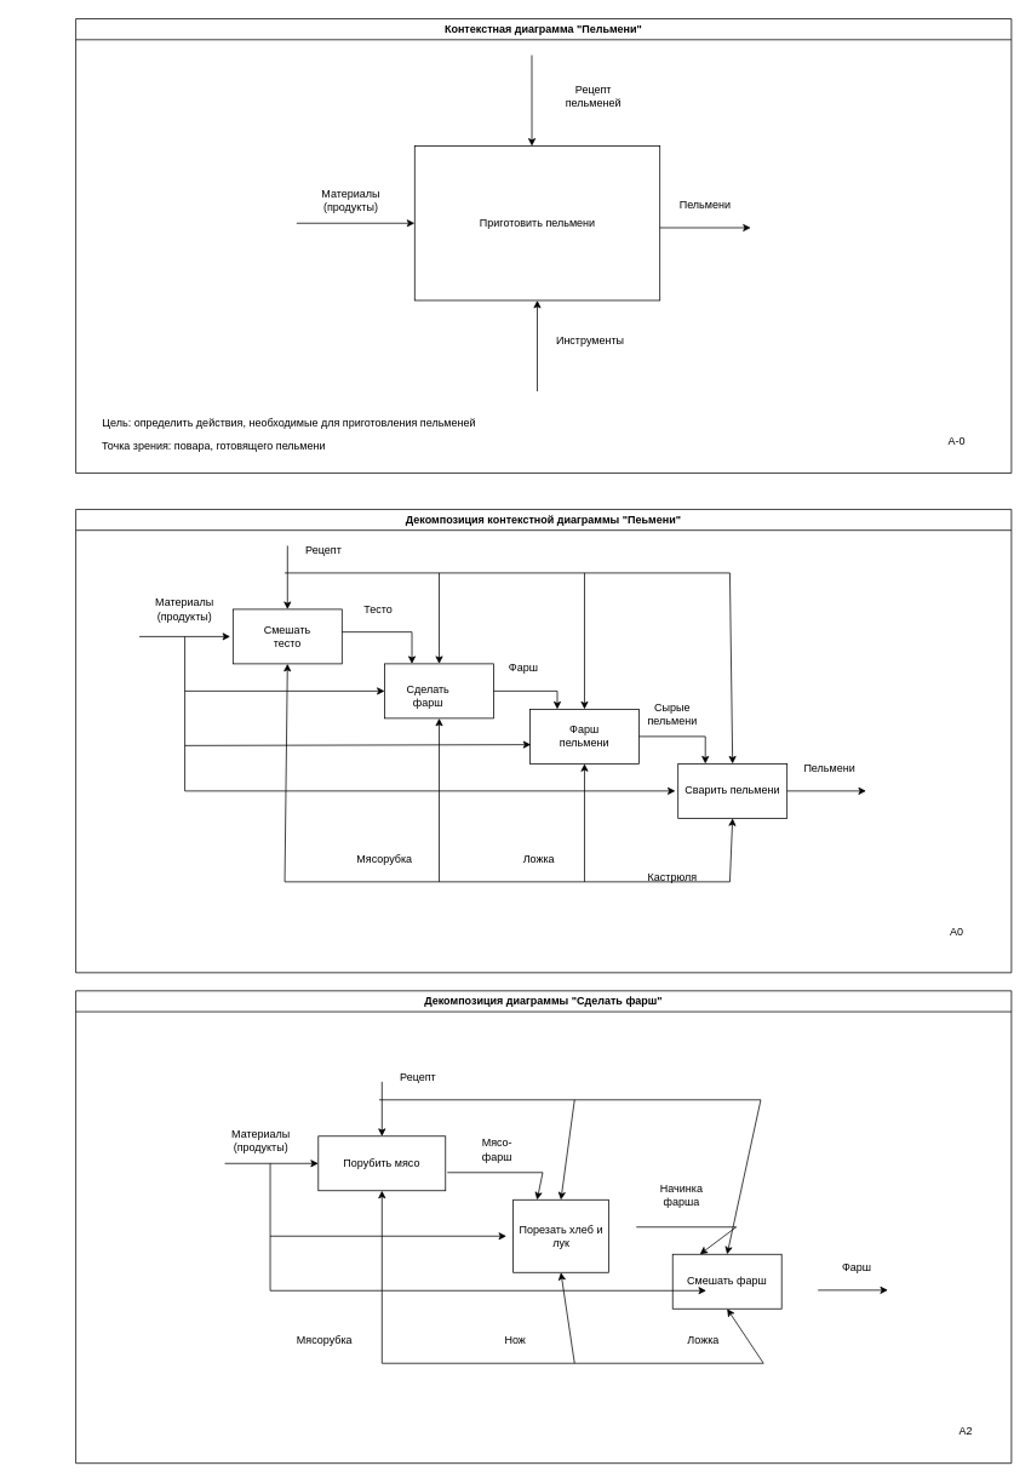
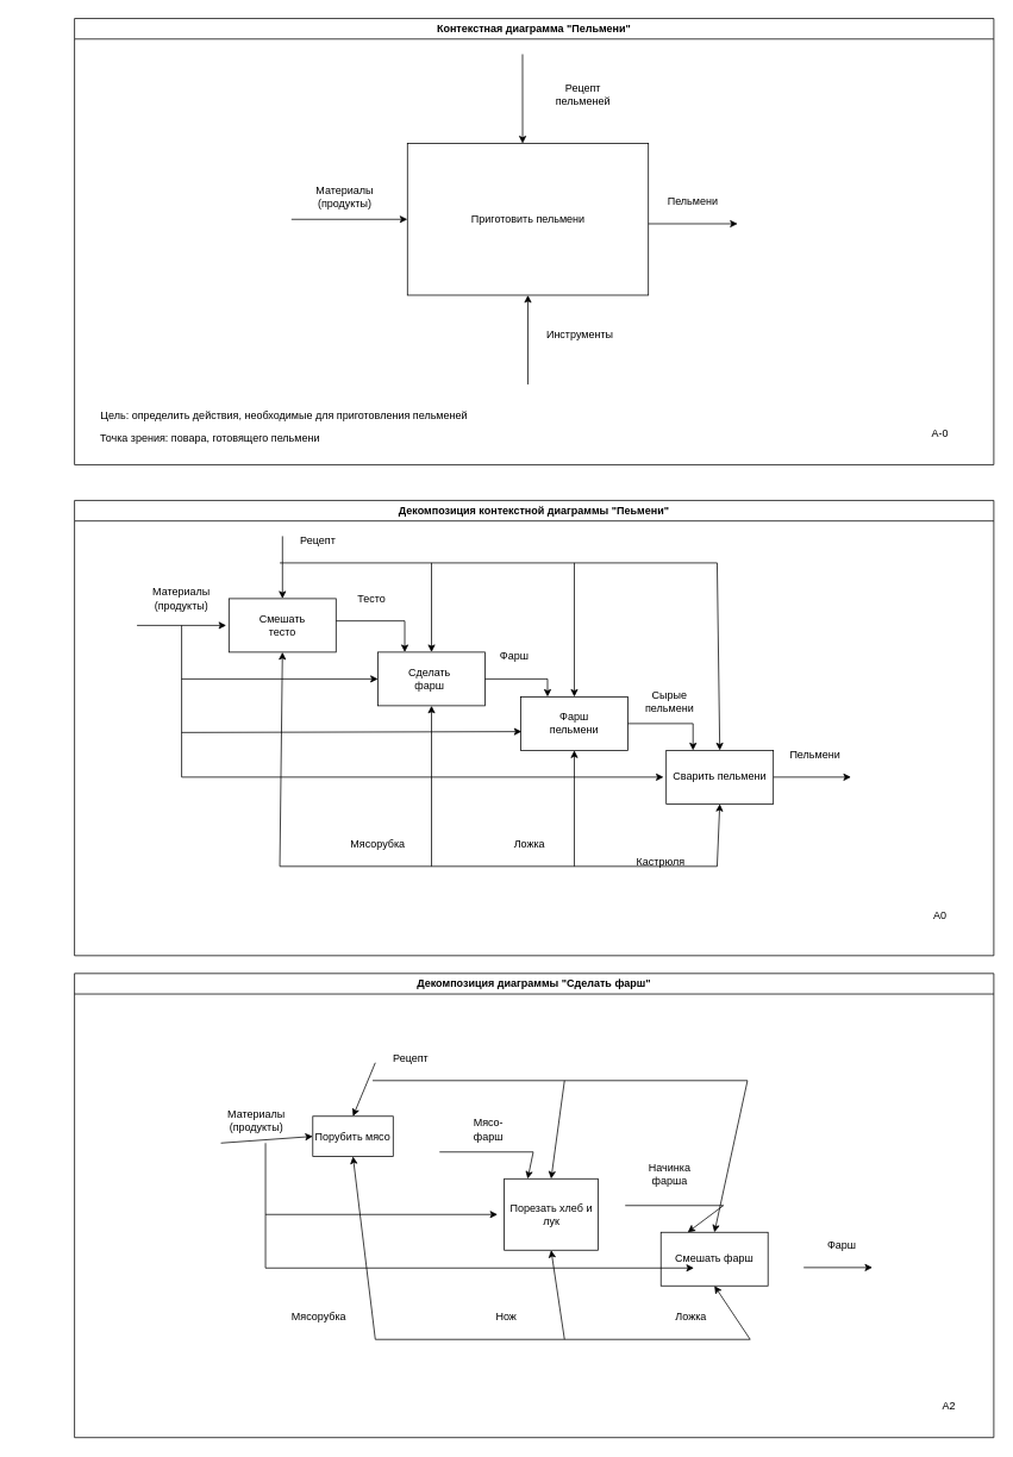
  <mxCell id="0" />
  <mxCell id="1" parent="0" />
  <mxCell id="2" value="" style="group" parent="1" vertex="1" connectable="0"><mxGeometry x="456" y="160" width="270" height="170" as="geometry" /></mxCell>
  <mxCell id="3" value="" style="rounded=0;whiteSpace=wrap;html=1;" parent="2" vertex="1"><mxGeometry width="270" height="170" as="geometry" /></mxCell>
  <mxCell id="4" value="Приготовить пельмени" style="text;html=1;strokeColor=none;fillColor=none;align=center;verticalAlign=middle;whiteSpace=wrap;rounded=0;" parent="2" vertex="1"><mxGeometry x="62.5" y="65" width="145" height="40" as="geometry" /></mxCell>
  <mxCell id="5" value="" style="endArrow=classic;html=1;rounded=0;entryX=0.478;entryY=0;entryDx=0;entryDy=0;entryPerimeter=0;" parent="1" target="3" edge="1"><mxGeometry width="50" height="50" relative="1" as="geometry"><mxPoint x="585" y="60" as="sourcePoint" /><mxPoint x="606" y="60" as="targetPoint" /></mxGeometry></mxCell>
  <mxCell id="6" value="" style="endArrow=classic;html=1;rounded=0;entryX=0;entryY=0.5;entryDx=0;entryDy=0;" parent="1" target="3" edge="1"><mxGeometry width="50" height="50" relative="1" as="geometry"><mxPoint x="326" y="245" as="sourcePoint" /><mxPoint x="386" y="210" as="targetPoint" /></mxGeometry></mxCell>
  <mxCell id="7" value="" style="endArrow=classic;html=1;rounded=0;" parent="1" edge="1"><mxGeometry width="50" height="50" relative="1" as="geometry"><mxPoint x="726" y="250" as="sourcePoint" /><mxPoint x="826" y="250" as="targetPoint" /></mxGeometry></mxCell>
  <mxCell id="8" value="" style="endArrow=classic;html=1;rounded=0;entryX=0.5;entryY=1;entryDx=0;entryDy=0;" parent="1" target="3" edge="1"><mxGeometry width="50" height="50" relative="1" as="geometry"><mxPoint x="591" y="430" as="sourcePoint" /><mxPoint x="616" y="350" as="targetPoint" /></mxGeometry></mxCell>
  <mxCell id="9" value="Материалы (продукты)" style="text;html=1;strokeColor=none;fillColor=none;align=center;verticalAlign=middle;whiteSpace=wrap;rounded=0;" parent="1" vertex="1"><mxGeometry x="326" y="200" width="120" height="40" as="geometry" /></mxCell>
  <mxCell id="10" value="Инструменты" style="text;html=1;strokeColor=none;fillColor=none;align=center;verticalAlign=middle;whiteSpace=wrap;rounded=0;" parent="1" vertex="1"><mxGeometry x="606" y="360" width="87" height="30" as="geometry" /></mxCell>
  <mxCell id="11" value="Пельмени" style="text;html=1;strokeColor=none;fillColor=none;align=center;verticalAlign=middle;whiteSpace=wrap;rounded=0;" parent="1" vertex="1"><mxGeometry x="746" y="210" width="60" height="30" as="geometry" /></mxCell>
  <mxCell id="12" value="Контекстная диаграмма &quot;Пельмени&quot;" style="swimlane;whiteSpace=wrap;html=1;" parent="1" vertex="1"><mxGeometry x="83" y="20" width="1030" height="500" as="geometry" /></mxCell>
  <mxCell id="13" value="Цель: определить действия, необходимые для приготовления пельменей" style="text;html=1;strokeColor=none;fillColor=none;align=center;verticalAlign=middle;whiteSpace=wrap;rounded=0;" parent="12" vertex="1"><mxGeometry x="-10" y="430" width="490" height="30" as="geometry" /></mxCell>
  <mxCell id="14" value="Точка зрения: повара, готовящего пельмени" style="text;html=1;strokeColor=none;fillColor=none;align=center;verticalAlign=middle;whiteSpace=wrap;rounded=0;" parent="12" vertex="1"><mxGeometry x="-63" y="450" width="430" height="40" as="geometry" /></mxCell>
  <mxCell id="15" value="А-0" style="text;html=1;strokeColor=none;fillColor=none;align=center;verticalAlign=middle;whiteSpace=wrap;rounded=0;" parent="12" vertex="1"><mxGeometry x="940" y="450" width="60" height="30" as="geometry" /></mxCell>
  <mxCell id="16" value="Рецепт пельменей" style="text;html=1;strokeColor=none;fillColor=none;align=center;verticalAlign=middle;whiteSpace=wrap;rounded=0;" parent="12" vertex="1"><mxGeometry x="540" y="70" width="60" height="30" as="geometry" /></mxCell>
  <mxCell id="17" value="" style="group" parent="1" vertex="1" connectable="0"><mxGeometry x="256" y="670" width="120" height="60" as="geometry" /></mxCell>
  <mxCell id="18" value="" style="rounded=0;whiteSpace=wrap;html=1;" parent="17" vertex="1"><mxGeometry width="120" height="60" as="geometry" /></mxCell>
  <mxCell id="19" value="Смешать тесто" style="text;html=1;strokeColor=none;fillColor=none;align=center;verticalAlign=middle;whiteSpace=wrap;rounded=0;" parent="17" vertex="1"><mxGeometry x="30" y="15" width="60" height="30" as="geometry" /></mxCell>
  <mxCell id="20" value="" style="group" parent="1" vertex="1" connectable="0"><mxGeometry x="423" y="730" width="120" height="60" as="geometry" /></mxCell>
  <mxCell id="21" value="" style="rounded=0;whiteSpace=wrap;html=1;" parent="20" vertex="1"><mxGeometry width="120" height="60" as="geometry" /></mxCell>
- <mxCell id="22" value="Сделать фарш" style="text;html=1;strokeColor=none;fillColor=none;align=center;verticalAlign=middle;whiteSpace=wrap;rounded=0;" parent="20" vertex="1"><mxGeometry x="18" y="20" width="60" height="30" as="geometry" /></mxCell>
+ <mxCell id="22" value="Сделать фарш" style="text;html=1;strokeColor=none;fillColor=none;align=center;verticalAlign=middle;whiteSpace=wrap;rounded=0;" parent="20" vertex="1"><mxGeometry x="28" y="15" width="60" height="30" as="geometry" /></mxCell>
  <mxCell id="23" value="" style="group" parent="1" vertex="1" connectable="0"><mxGeometry x="583" y="780" width="120" height="60" as="geometry" /></mxCell>
  <mxCell id="24" value="" style="rounded=0;whiteSpace=wrap;html=1;" parent="23" vertex="1"><mxGeometry width="120" height="60" as="geometry" /></mxCell>
  <mxCell id="25" value="Фарш пельмени" style="text;html=1;strokeColor=none;fillColor=none;align=center;verticalAlign=middle;whiteSpace=wrap;rounded=0;" parent="23" vertex="1"><mxGeometry x="30" y="15" width="60" height="30" as="geometry" /></mxCell>
  <mxCell id="26" value="Сварить пельмени" style="rounded=0;whiteSpace=wrap;html=1;" parent="1" vertex="1"><mxGeometry x="746" y="840" width="120" height="60" as="geometry" /></mxCell>
  <mxCell id="27" value="" style="endArrow=classic;html=1;rounded=0;" parent="1" edge="1"><mxGeometry width="50" height="50" relative="1" as="geometry"><mxPoint x="153" y="700" as="sourcePoint" /><mxPoint x="253" y="700" as="targetPoint" /></mxGeometry></mxCell>
  <mxCell id="28" value="Материалы (продукты)" style="text;html=1;strokeColor=none;fillColor=none;align=center;verticalAlign=middle;whiteSpace=wrap;rounded=0;" parent="1" vertex="1"><mxGeometry x="143" y="650" width="120" height="40" as="geometry" /></mxCell>
  <mxCell id="29" value="" style="endArrow=classic;html=1;rounded=0;entryX=0.5;entryY=1;entryDx=0;entryDy=0;" parent="1" target="18" edge="1"><mxGeometry width="50" height="50" relative="1" as="geometry"><mxPoint x="803" y="970" as="sourcePoint" /><mxPoint x="333" y="840" as="targetPoint" /><Array as="points"><mxPoint x="313" y="970" /></Array></mxGeometry></mxCell>
  <mxCell id="30" value="Рецепт" style="text;html=1;strokeColor=none;fillColor=none;align=center;verticalAlign=middle;whiteSpace=wrap;rounded=0;" parent="1" vertex="1"><mxGeometry x="326" y="590" width="60" height="30" as="geometry" /></mxCell>
  <mxCell id="31" value="" style="endArrow=classic;html=1;rounded=0;entryX=0.5;entryY=0;entryDx=0;entryDy=0;" parent="1" target="18" edge="1"><mxGeometry width="50" height="50" relative="1" as="geometry"><mxPoint x="316" y="600" as="sourcePoint" /><mxPoint x="333" y="580" as="targetPoint" /></mxGeometry></mxCell>
  <mxCell id="32" value="" style="endArrow=classic;html=1;rounded=0;" parent="1" edge="1"><mxGeometry width="50" height="50" relative="1" as="geometry"><mxPoint x="483" y="970" as="sourcePoint" /><mxPoint x="483" y="790" as="targetPoint" /></mxGeometry></mxCell>
  <mxCell id="33" value="" style="endArrow=classic;html=1;rounded=0;" parent="1" edge="1"><mxGeometry width="50" height="50" relative="1" as="geometry"><mxPoint x="643" y="970" as="sourcePoint" /><mxPoint x="643" y="840" as="targetPoint" /></mxGeometry></mxCell>
  <mxCell id="34" value="" style="endArrow=classic;html=1;rounded=0;entryX=0.5;entryY=1;entryDx=0;entryDy=0;" parent="1" target="26" edge="1"><mxGeometry width="50" height="50" relative="1" as="geometry"><mxPoint x="803" y="970" as="sourcePoint" /><mxPoint x="843" y="930" as="targetPoint" /></mxGeometry></mxCell>
  <mxCell id="35" value="" style="endArrow=classic;html=1;rounded=0;entryX=0.5;entryY=0;entryDx=0;entryDy=0;" parent="1" target="26" edge="1"><mxGeometry width="50" height="50" relative="1" as="geometry"><mxPoint x="313" y="630" as="sourcePoint" /><mxPoint x="843" y="630" as="targetPoint" /><Array as="points"><mxPoint x="803" y="630" /></Array></mxGeometry></mxCell>
  <mxCell id="36" value="" style="endArrow=classic;html=1;rounded=0;entryX=0.5;entryY=0;entryDx=0;entryDy=0;" parent="1" target="21" edge="1"><mxGeometry width="50" height="50" relative="1" as="geometry"><mxPoint x="483" y="630" as="sourcePoint" /><mxPoint x="613" y="710" as="targetPoint" /></mxGeometry></mxCell>
  <mxCell id="37" value="" style="endArrow=classic;html=1;rounded=0;entryX=0.5;entryY=0;entryDx=0;entryDy=0;" parent="1" target="24" edge="1"><mxGeometry width="50" height="50" relative="1" as="geometry"><mxPoint x="643" y="630" as="sourcePoint" /><mxPoint x="703" y="740" as="targetPoint" /></mxGeometry></mxCell>
  <mxCell id="38" value="" style="endArrow=classic;html=1;rounded=0;" parent="1" edge="1"><mxGeometry width="50" height="50" relative="1" as="geometry"><mxPoint x="203" y="700" as="sourcePoint" /><mxPoint x="743" y="870" as="targetPoint" /><Array as="points"><mxPoint x="203" y="870" /></Array></mxGeometry></mxCell>
  <mxCell id="39" value="" style="endArrow=classic;html=1;rounded=0;entryX=0;entryY=0.5;entryDx=0;entryDy=0;" parent="1" target="21" edge="1"><mxGeometry width="50" height="50" relative="1" as="geometry"><mxPoint x="203" y="760" as="sourcePoint" /><mxPoint x="253" y="720" as="targetPoint" /></mxGeometry></mxCell>
  <mxCell id="40" value="" style="endArrow=classic;html=1;rounded=0;entryX=0.008;entryY=0.65;entryDx=0;entryDy=0;entryPerimeter=0;" parent="1" target="24" edge="1"><mxGeometry width="50" height="50" relative="1" as="geometry"><mxPoint x="203" y="820" as="sourcePoint" /><mxPoint x="253" y="785" as="targetPoint" /></mxGeometry></mxCell>
  <mxCell id="41" value="" style="endArrow=classic;html=1;rounded=0;" parent="1" edge="1"><mxGeometry width="50" height="50" relative="1" as="geometry"><mxPoint x="866" y="870" as="sourcePoint" /><mxPoint x="953" y="870" as="targetPoint" /></mxGeometry></mxCell>
  <mxCell id="42" value="Пельмени" style="text;html=1;strokeColor=none;fillColor=none;align=center;verticalAlign=middle;whiteSpace=wrap;rounded=0;" parent="1" vertex="1"><mxGeometry x="883" y="830" width="60" height="30" as="geometry" /></mxCell>
  <mxCell id="43" value="" style="endArrow=classic;html=1;rounded=0;entryX=0.25;entryY=0;entryDx=0;entryDy=0;" parent="1" target="21" edge="1"><mxGeometry width="50" height="50" relative="1" as="geometry"><mxPoint x="376" y="695" as="sourcePoint" /><mxPoint x="426" y="645" as="targetPoint" /><Array as="points"><mxPoint x="453" y="695" /></Array></mxGeometry></mxCell>
  <mxCell id="44" value="Тесто" style="text;html=1;strokeColor=none;fillColor=none;align=center;verticalAlign=middle;whiteSpace=wrap;rounded=0;" parent="1" vertex="1"><mxGeometry x="386" y="655" width="60" height="30" as="geometry" /></mxCell>
  <mxCell id="45" value="" style="endArrow=classic;html=1;rounded=0;entryX=0.25;entryY=0;entryDx=0;entryDy=0;exitX=1;exitY=0.5;exitDx=0;exitDy=0;" parent="1" source="21" target="24" edge="1"><mxGeometry width="50" height="50" relative="1" as="geometry"><mxPoint x="513" y="730" as="sourcePoint" /><mxPoint x="563" y="680" as="targetPoint" /><Array as="points"><mxPoint x="613" y="760" /></Array></mxGeometry></mxCell>
  <mxCell id="46" value="Фарш" style="text;html=1;strokeColor=none;fillColor=none;align=center;verticalAlign=middle;whiteSpace=wrap;rounded=0;" parent="1" vertex="1"><mxGeometry x="546" y="720" width="60" height="30" as="geometry" /></mxCell>
- <mxCell id="47" value="Сырые пельмени" style="text;html=1;strokeColor=none;fillColor=none;align=center;verticalAlign=middle;whiteSpace=wrap;rounded=0;" parent="1" vertex="1"><mxGeometry x="710" y="770" width="60" height="30" as="geometry" /></mxCell>
+ <mxCell id="47" value="Сырые пельмени" style="text;html=1;strokeColor=none;fillColor=none;align=center;verticalAlign=middle;whiteSpace=wrap;rounded=0;" parent="1" vertex="1"><mxGeometry x="720" y="770" width="60" height="30" as="geometry" /></mxCell>
  <mxCell id="48" value="" style="endArrow=classic;html=1;rounded=0;entryX=0.25;entryY=0;entryDx=0;entryDy=0;exitX=1;exitY=0.5;exitDx=0;exitDy=0;" parent="1" source="24" target="26" edge="1"><mxGeometry width="50" height="50" relative="1" as="geometry"><mxPoint x="703" y="820" as="sourcePoint" /><mxPoint x="753" y="770" as="targetPoint" /><Array as="points"><mxPoint x="776" y="810" /></Array></mxGeometry></mxCell>
  <mxCell id="49" value="Декомпозиция контекстной диаграммы &quot;Пеьмени&quot;" style="swimlane;whiteSpace=wrap;html=1;" parent="1" vertex="1"><mxGeometry x="83" y="560" width="1030" height="510" as="geometry" /></mxCell>
  <mxCell id="50" value="А0" style="text;html=1;strokeColor=none;fillColor=none;align=center;verticalAlign=middle;whiteSpace=wrap;rounded=0;" parent="49" vertex="1"><mxGeometry x="940" y="450" width="60" height="30" as="geometry" /></mxCell>
  <mxCell id="51" value="Мясорубка" style="text;html=1;strokeColor=none;fillColor=none;align=center;verticalAlign=middle;whiteSpace=wrap;rounded=0;" parent="49" vertex="1"><mxGeometry x="310" y="370" width="60" height="30" as="geometry" /></mxCell>
  <mxCell id="52" value="Ложка" style="text;html=1;strokeColor=none;fillColor=none;align=center;verticalAlign=middle;whiteSpace=wrap;rounded=0;" parent="49" vertex="1"><mxGeometry x="480" y="370" width="60" height="30" as="geometry" /></mxCell>
  <mxCell id="53" value="Кастрюля" style="text;html=1;strokeColor=none;fillColor=none;align=center;verticalAlign=middle;whiteSpace=wrap;rounded=0;" parent="49" vertex="1"><mxGeometry x="627" y="390" width="60" height="30" as="geometry" /></mxCell>
  <mxCell id="54" value="Декомпозиция диаграммы &quot;Сделать фарш&quot;" style="swimlane;whiteSpace=wrap;html=1;" parent="1" vertex="1"><mxGeometry x="83" y="1090" width="1030" height="520" as="geometry" /></mxCell>
- <mxCell id="55" value="Порубить мясо" style="rounded=0;whiteSpace=wrap;html=1;" parent="54" vertex="1"><mxGeometry x="267" y="160" width="140" height="60" as="geometry" /></mxCell>
+ <mxCell id="55" value="Порубить мясо" style="rounded=0;whiteSpace=wrap;html=1;" parent="54" vertex="1"><mxGeometry x="267" y="160" width="90" height="45" as="geometry" /></mxCell>
  <mxCell id="56" value="Порезать хлеб и лук" style="rounded=0;whiteSpace=wrap;html=1;" parent="54" vertex="1"><mxGeometry x="481.5" y="230" width="105" height="80" as="geometry" /></mxCell>
  <mxCell id="57" value="Смешать фарш" style="rounded=0;whiteSpace=wrap;html=1;" parent="54" vertex="1"><mxGeometry x="657" y="290" width="120" height="60" as="geometry" /></mxCell>
  <mxCell id="58" value="" style="endArrow=classic;html=1;rounded=0;" parent="54" edge="1"><mxGeometry width="50" height="50" relative="1" as="geometry"><mxPoint x="817" y="329.5" as="sourcePoint" /><mxPoint x="894" y="329.5" as="targetPoint" /></mxGeometry></mxCell>
  <mxCell id="59" value="Фарш" style="text;html=1;strokeColor=none;fillColor=none;align=center;verticalAlign=middle;whiteSpace=wrap;rounded=0;" parent="54" vertex="1"><mxGeometry x="830" y="290" width="60" height="30" as="geometry" /></mxCell>
  <mxCell id="60" value="" style="endArrow=classic;html=1;rounded=0;entryX=0.5;entryY=0;entryDx=0;entryDy=0;" parent="54" target="55" edge="1"><mxGeometry width="50" height="50" relative="1" as="geometry"><mxPoint x="337" y="100" as="sourcePoint" /><mxPoint x="377" y="48" as="targetPoint" /></mxGeometry></mxCell>
  <mxCell id="61" value="" style="endArrow=classic;html=1;rounded=0;entryX=0;entryY=0.5;entryDx=0;entryDy=0;" parent="54" target="55" edge="1"><mxGeometry width="50" height="50" relative="1" as="geometry"><mxPoint x="164" y="190" as="sourcePoint" /><mxPoint x="224" y="165" as="targetPoint" /></mxGeometry></mxCell>
  <mxCell id="62" value="Материалы (продукты)" style="text;html=1;strokeColor=none;fillColor=none;align=center;verticalAlign=middle;whiteSpace=wrap;rounded=0;" parent="54" vertex="1"><mxGeometry x="174" y="150" width="60" height="30" as="geometry" /></mxCell>
  <mxCell id="63" value="" style="endArrow=classic;html=1;rounded=0;entryX=0.5;entryY=1;entryDx=0;entryDy=0;" parent="54" target="55" edge="1"><mxGeometry width="50" height="50" relative="1" as="geometry"><mxPoint x="337" y="410" as="sourcePoint" /><mxPoint x="347" y="320" as="targetPoint" /></mxGeometry></mxCell>
  <mxCell id="64" value="" style="endArrow=classic;html=1;rounded=0;entryX=0.5;entryY=0;entryDx=0;entryDy=0;" parent="54" target="57" edge="1"><mxGeometry width="50" height="50" relative="1" as="geometry"><mxPoint x="334" y="120" as="sourcePoint" /><mxPoint x="564" y="60" as="targetPoint" /><Array as="points"><mxPoint x="754" y="120" /></Array></mxGeometry></mxCell>
  <mxCell id="65" value="" style="endArrow=classic;html=1;rounded=0;entryX=0.5;entryY=0;entryDx=0;entryDy=0;" parent="54" target="56" edge="1"><mxGeometry width="50" height="50" relative="1" as="geometry"><mxPoint x="549" y="120" as="sourcePoint" /><mxPoint x="564" y="150" as="targetPoint" /></mxGeometry></mxCell>
  <mxCell id="66" value="" style="endArrow=classic;html=1;rounded=0;entryX=0.5;entryY=1;entryDx=0;entryDy=0;" parent="54" target="57" edge="1"><mxGeometry width="50" height="50" relative="1" as="geometry"><mxPoint x="337" y="410" as="sourcePoint" /><mxPoint x="387" y="360" as="targetPoint" /><Array as="points"><mxPoint x="757" y="410" /></Array></mxGeometry></mxCell>
  <mxCell id="67" value="" style="endArrow=classic;html=1;rounded=0;" parent="54" edge="1"><mxGeometry width="50" height="50" relative="1" as="geometry"><mxPoint x="214" y="190" as="sourcePoint" /><mxPoint x="694" y="330" as="targetPoint" /><Array as="points"><mxPoint x="214" y="330" /></Array></mxGeometry></mxCell>
  <mxCell id="68" value="" style="endArrow=classic;html=1;rounded=0;entryX=0.25;entryY=0;entryDx=0;entryDy=0;" parent="54" target="56" edge="1"><mxGeometry width="50" height="50" relative="1" as="geometry"><mxPoint x="409" y="200" as="sourcePoint" /><mxPoint x="459" y="150" as="targetPoint" /><Array as="points"><mxPoint x="514" y="200" /></Array></mxGeometry></mxCell>
  <mxCell id="69" value="Мясо-фарш" style="text;html=1;strokeColor=none;fillColor=none;align=center;verticalAlign=middle;whiteSpace=wrap;rounded=0;" parent="54" vertex="1"><mxGeometry x="434" y="160" width="60" height="30" as="geometry" /></mxCell>
  <mxCell id="70" value="Начинка фарша" style="text;html=1;strokeColor=none;fillColor=none;align=center;verticalAlign=middle;whiteSpace=wrap;rounded=0;" parent="54" vertex="1"><mxGeometry x="637" y="210" width="60" height="30" as="geometry" /></mxCell>
  <mxCell id="71" value="" style="endArrow=classic;html=1;rounded=0;entryX=0.25;entryY=0;entryDx=0;entryDy=0;" parent="54" target="57" edge="1"><mxGeometry width="50" height="50" relative="1" as="geometry"><mxPoint x="617" y="260" as="sourcePoint" /><mxPoint x="667" y="210" as="targetPoint" /><Array as="points"><mxPoint x="727" y="260" /></Array></mxGeometry></mxCell>
  <mxCell id="72" value="" style="endArrow=classic;html=1;rounded=0;" parent="54" edge="1"><mxGeometry width="50" height="50" relative="1" as="geometry"><mxPoint x="214" y="270" as="sourcePoint" /><mxPoint x="474" y="270" as="targetPoint" /></mxGeometry></mxCell>
  <mxCell id="73" value="Мясорубка" style="text;html=1;strokeColor=none;fillColor=none;align=center;verticalAlign=middle;whiteSpace=wrap;rounded=0;" parent="54" vertex="1"><mxGeometry x="244" y="370" width="60" height="30" as="geometry" /></mxCell>
  <mxCell id="74" value="Нож" style="text;html=1;strokeColor=none;fillColor=none;align=center;verticalAlign=middle;whiteSpace=wrap;rounded=0;" parent="54" vertex="1"><mxGeometry x="454" y="370" width="60" height="30" as="geometry" /></mxCell>
  <mxCell id="75" value="" style="endArrow=classic;html=1;rounded=0;entryX=0.5;entryY=1;entryDx=0;entryDy=0;" parent="54" target="56" edge="1"><mxGeometry width="50" height="50" relative="1" as="geometry"><mxPoint x="549" y="410" as="sourcePoint" /><mxPoint x="604" y="360" as="targetPoint" /></mxGeometry></mxCell>
  <mxCell id="76" value="Ложка" style="text;html=1;strokeColor=none;fillColor=none;align=center;verticalAlign=middle;whiteSpace=wrap;rounded=0;" parent="54" vertex="1"><mxGeometry x="661" y="370" width="60" height="30" as="geometry" /></mxCell>
  <mxCell id="77" value="Рецепт" style="text;html=1;strokeColor=none;fillColor=none;align=center;verticalAlign=middle;whiteSpace=wrap;rounded=0;" parent="54" vertex="1"><mxGeometry x="347" y="80" width="60" height="30" as="geometry" /></mxCell>
  <mxCell id="78" value="А2" style="text;html=1;strokeColor=none;fillColor=none;align=center;verticalAlign=middle;whiteSpace=wrap;rounded=0;" parent="54" vertex="1"><mxGeometry x="950" y="470" width="60" height="30" as="geometry" /></mxCell>
